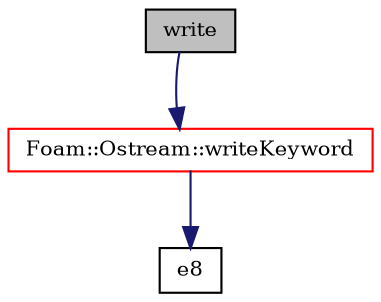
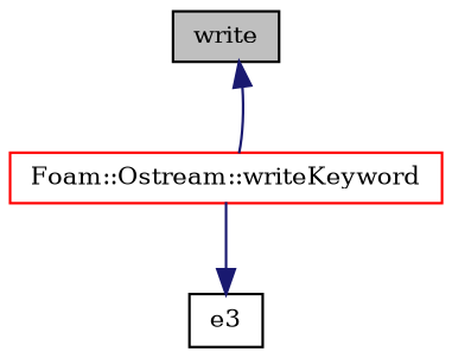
  digraph {
    fontname="DejaVu Serif"
    rankdir=TB
    node [color=black fontname="DejaVu Serif" fontsize=10 shape=record]
    edge [color=midnightblue fontname="DejaVu Serif" fontsize=10 labelfontname=Helvetica labelfontsize=10 style=solid]
    n1 [fillcolor=grey75 fontcolor=black height=0.2 label=write style=filled width=0.4]
    n2 [color=red height=0.2 label="Foam::Ostream::writeKeyword" width=0.4]
-   n3 [height=0.2 label=e8 width=0.4]
-   n1 -> n2
+   n3 [height=0.2 label=e3 width=0.4]
+   n2 -> n1
    n2 -> n3
  }
